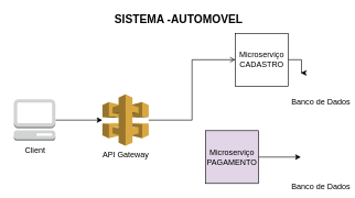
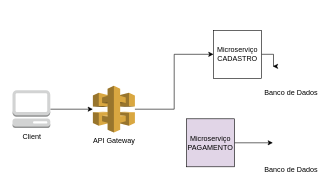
  <mxCell id="0" />
  <mxCell id="1" parent="0" />
- <mxCell id="2" style="edgeStyle=orthogonalEdgeStyle;rounded=0;orthogonalLoop=1;jettySize=auto;html=1;entryX=0;entryY=0.5;entryDx=0;entryDy=0;endArrow=open;" edge="1" parent="1" source="3" target="7"><mxGeometry relative="1" as="geometry" /></mxCell>
+ <mxCell id="2" style="edgeStyle=orthogonalEdgeStyle;rounded=0;orthogonalLoop=1;jettySize=auto;html=1;entryX=0;entryY=0.5;entryDx=0;entryDy=0;" edge="1" parent="1" source="3" target="7"><mxGeometry relative="1" as="geometry" /></mxCell>
  <mxCell id="3" value="API Gateway" style="outlineConnect=0;dashed=0;verticalLabelPosition=bottom;verticalAlign=top;align=center;html=1;shape=mxgraph.aws3.api_gateway;fillColor=#D9A741;gradientColor=none;" vertex="1" parent="1"><mxGeometry x="154" y="142.5" width="70" height="78" as="geometry" /></mxCell>
  <mxCell id="4" value="" style="edgeStyle=orthogonalEdgeStyle;rounded=0;orthogonalLoop=1;jettySize=auto;html=1;" edge="1" parent="1" source="5" target="3"><mxGeometry relative="1" as="geometry" /></mxCell>
  <mxCell id="5" value="Client" style="outlineConnect=0;dashed=0;verticalLabelPosition=bottom;verticalAlign=top;align=center;html=1;shape=mxgraph.aws3.management_console;fillColor=#D2D3D3;gradientColor=none;" vertex="1" parent="1"><mxGeometry x="20" y="150" width="63" height="63" as="geometry" /></mxCell>
  <mxCell id="6" style="edgeStyle=orthogonalEdgeStyle;rounded=0;orthogonalLoop=1;jettySize=auto;html=1;entryX=0;entryY=0.5;entryDx=0;entryDy=0;" edge="1" parent="1" source="7" target="10"><mxGeometry relative="1" as="geometry"><mxPoint x="264" y="510" as="targetPoint" /></mxGeometry></mxCell>
  <mxCell id="7" value="Microserviço&lt;br&gt;CADASTRO" style="whiteSpace=wrap;html=1;aspect=fixed;" vertex="1" parent="1"><mxGeometry x="355" y="50" width="80" height="80" as="geometry" /></mxCell>
  <mxCell id="8" style="edgeStyle=orthogonalEdgeStyle;rounded=0;orthogonalLoop=1;jettySize=auto;html=1;entryX=0;entryY=0.5;entryDx=0;entryDy=0;" edge="1" parent="1" source="9" target="11"><mxGeometry relative="1" as="geometry" /></mxCell>
  <mxCell id="9" value="Microserviço&lt;br&gt;PAGAMENTO" style="whiteSpace=wrap;html=1;aspect=fixed;fillColor=#e1d5e7;" vertex="1" parent="1"><mxGeometry x="310" y="197.5" width="80" height="80" as="geometry" /></mxCell>
  <mxCell id="10" value="Banco de Dados" style="shape=image;html=1;verticalAlign=top;verticalLabelPosition=bottom;labelBackgroundColor=#ffffff;imageAspect=0;aspect=fixed;image=https://cdn1.iconfinder.com/data/icons/windows8_icons_iconpharm/26/data_base.png" vertex="1" parent="1"><mxGeometry x="454" y="80" width="60" height="60" as="geometry" /></mxCell>
  <mxCell id="11" value="Banco de Dados" style="shape=image;html=1;verticalAlign=top;verticalLabelPosition=bottom;labelBackgroundColor=#ffffff;imageAspect=0;aspect=fixed;image=https://cdn1.iconfinder.com/data/icons/windows8_icons_iconpharm/26/data_base.png" vertex="1" parent="1"><mxGeometry x="454" y="207.5" width="60" height="60" as="geometry" /></mxCell>
- <mxCell id="12" value="&lt;b&gt;&lt;font style=&quot;font-size: 17px&quot;&gt;SISTEMA -AUTOMOVEL&lt;/font&gt;&lt;/b&gt;" style="text;html=1;align=center;verticalAlign=middle;resizable=0;points=[];autosize=1;" vertex="1" parent="1"><mxGeometry x="164" y="20" width="210" height="20" as="geometry" /></mxCell>
